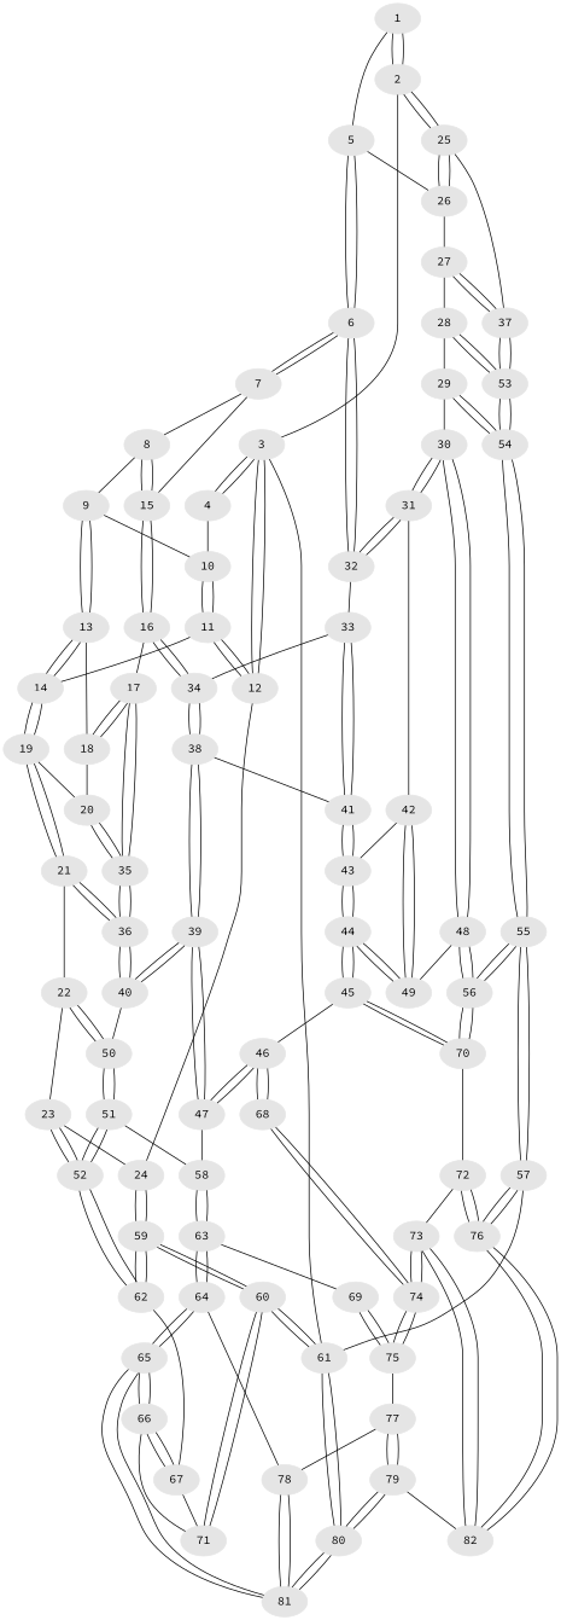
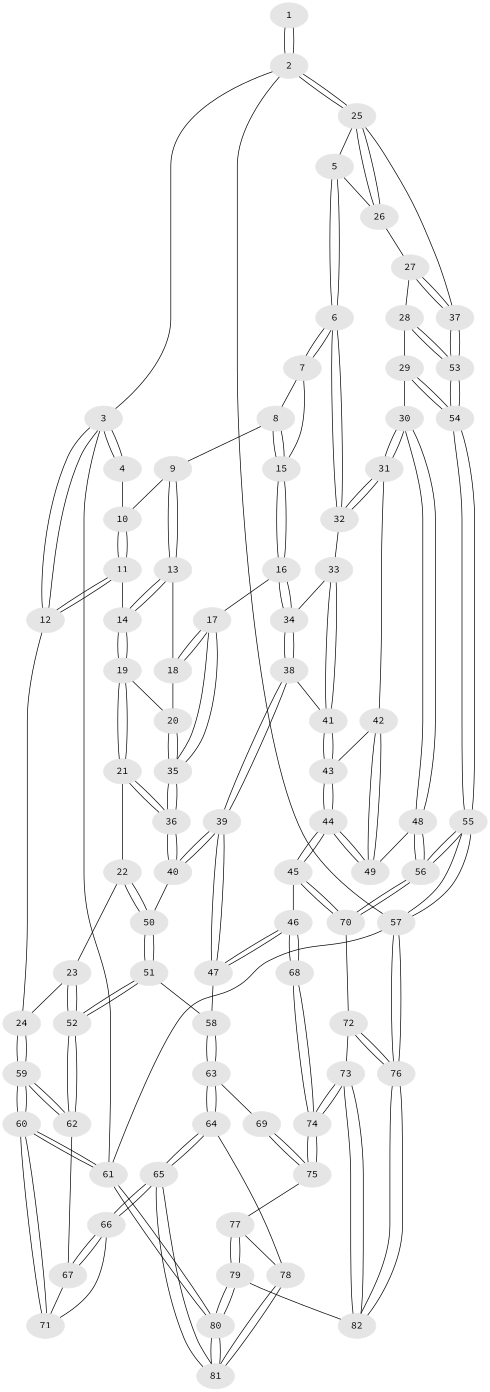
  graph {
    fontname="Source Code Pro"
    node [color=gray90 fontname="Source Code Pro" style=filled]
    edge [fontname="Source Code Pro"]
    1
    2
    5
    3
    25
    57
    6
    26
    4
    12
    61
    37
    76
    10
    24
    80
    11
    7
    32
    27
    8
    15
    33
    9
    16
    13
    14
    18
    19
    59
    20
    21
    17
    34
    35
    38
    36
    22
    23
    50
    40
    52
    51
    62
    60
    53
    28
    29
    30
    54
    31
    48
    55
    42
    49
    56
    43
    41
    39
    47
    58
    44
    45
    46
    70
    68
    72
    74
    63
    67
    82
    64
    69
    71
    81
    65
    78
    75
    66
    77
    73
    79
    1 -- 2
    1 -- 2
-   1 -- 5
+   25 -- 5
    2 -- 3
    2 -- 25
    2 -- 25
+   2 -- 57
    5 -- 6
    5 -- 6
    5 -- 26
    3 -- 4
    3 -- 4
    3 -- 12
    3 -- 12
    3 -- 61
    25 -- 26
    25 -- 26
    25 -- 37
    57 -- 61
    57 -- 76
    57 -- 76
    6 -- 7
    6 -- 7
    6 -- 32
    6 -- 32
    26 -- 27
    4 -- 10
    12 -- 24
    61 -- 80
    61 -- 80
    37 -- 53
    37 -- 53
    76 -- 82
    76 -- 82
    10 -- 11
    10 -- 11
    24 -- 59
    24 -- 59
    80 -- 81
    80 -- 81
    11 -- 12
    11 -- 12
    11 -- 14
    7 -- 8
    7 -- 15
    32 -- 33
    27 -- 37
    27 -- 37
    27 -- 28
    8 -- 15
    8 -- 15
    8 -- 9
    15 -- 16
    15 -- 16
    33 -- 34
    33 -- 41
    33 -- 41
    9 -- 10
    9 -- 13
    9 -- 13
    16 -- 17
    16 -- 34
    16 -- 34
    13 -- 14
    13 -- 14
    13 -- 18
    14 -- 19
    14 -- 19
    18 -- 20
    19 -- 20
    19 -- 21
    19 -- 21
    59 -- 62
    59 -- 62
    59 -- 60
    59 -- 60
    20 -- 35
    20 -- 35
    21 -- 36
    21 -- 36
    21 -- 22
    17 -- 18
    17 -- 18
    17 -- 35
    17 -- 35
    34 -- 38
    34 -- 38
    35 -- 36
    35 -- 36
    38 -- 41
    38 -- 39
    38 -- 39
    36 -- 40
    36 -- 40
    22 -- 23
    22 -- 50
    22 -- 50
    23 -- 24
    23 -- 52
    23 -- 52
    50 -- 51
    50 -- 51
    40 -- 50
    52 -- 62
    52 -- 62
    51 -- 52
    51 -- 52
    51 -- 58
    62 -- 67
    60 -- 61
    60 -- 61
    60 -- 71
    60 -- 71
    53 -- 54
    53 -- 54
    28 -- 53
    28 -- 53
    28 -- 29
    29 -- 30
    29 -- 54
    29 -- 54
    30 -- 31
    30 -- 31
    30 -- 48
    30 -- 48
    54 -- 55
    54 -- 55
    31 -- 32
    31 -- 32
    31 -- 42
    48 -- 49
    48 -- 56
    48 -- 56
    55 -- 57
    55 -- 57
    55 -- 56
    55 -- 56
    42 -- 49
    42 -- 49
    42 -- 43
    56 -- 70
    56 -- 70
    43 -- 44
    43 -- 44
    41 -- 43
    41 -- 43
    39 -- 40
    39 -- 40
    39 -- 47
    39 -- 47
    47 -- 58
    58 -- 63
    58 -- 63
    44 -- 49
    44 -- 49
    44 -- 45
    44 -- 45
    45 -- 46
    45 -- 70
    45 -- 70
    46 -- 47
    46 -- 47
    46 -- 68
    46 -- 68
    70 -- 72
    68 -- 74
    68 -- 74
    72 -- 76
    72 -- 76
    72 -- 73
    74 -- 75
    74 -- 75
    63 -- 64
    63 -- 64
    63 -- 69
    67 -- 71
    64 -- 65
    64 -- 65
    64 -- 78
    69 -- 75
    69 -- 75
    65 -- 81
    65 -- 81
    65 -- 66
    65 -- 66
    78 -- 81
    78 -- 81
    75 -- 77
    66 -- 67
    66 -- 67
    66 -- 71
    77 -- 78
    77 -- 79
    77 -- 79
    73 -- 74
    73 -- 74
    73 -- 82
    73 -- 82
    79 -- 80
    79 -- 80
    79 -- 82
  }
